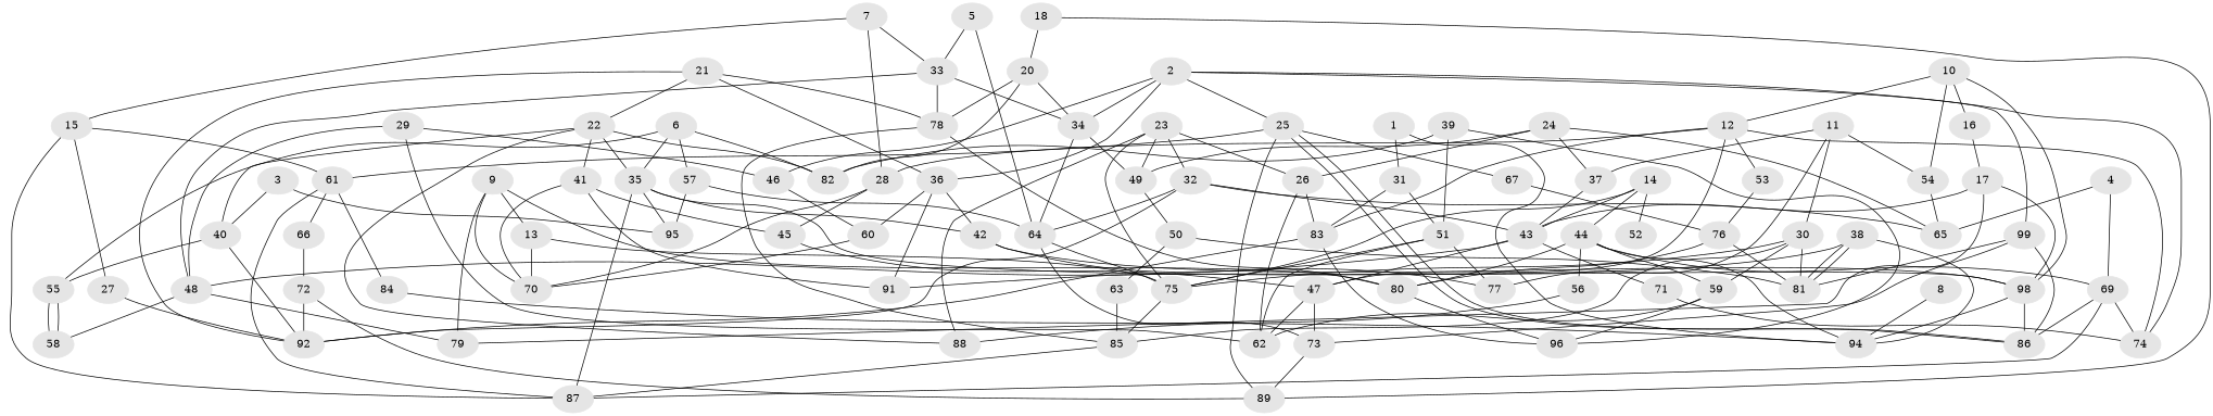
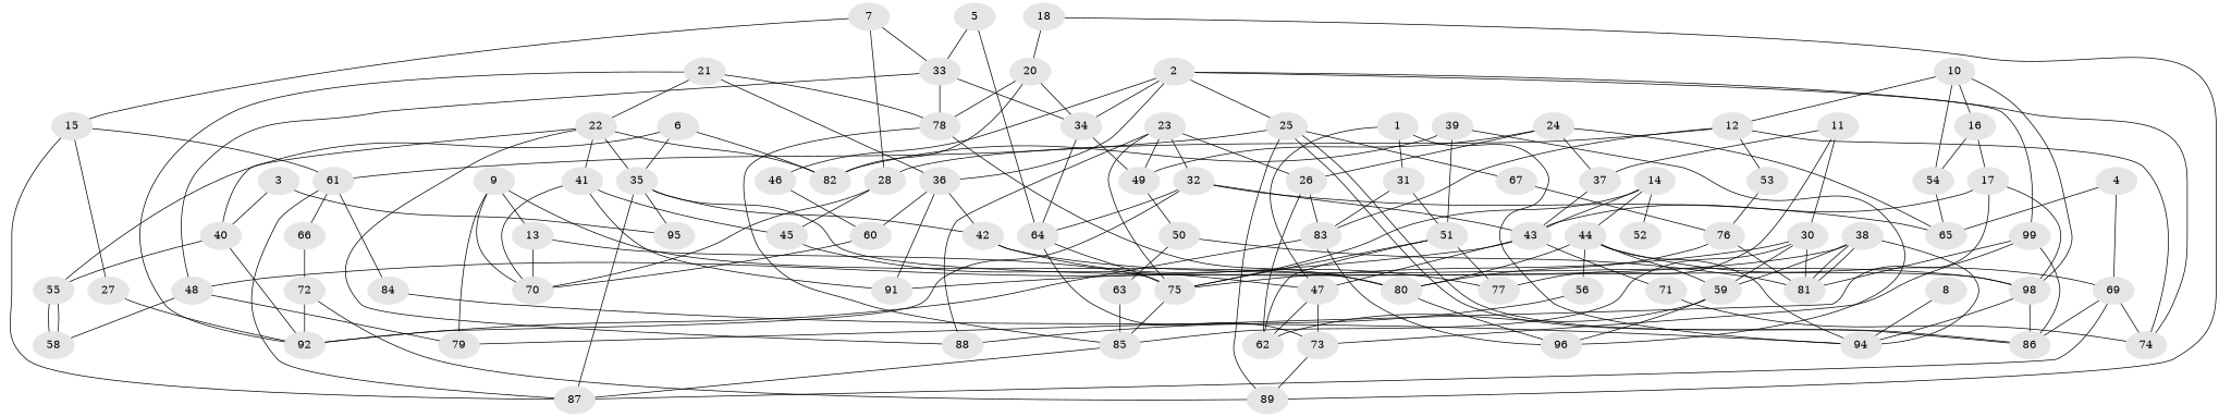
  graph {
    node [color=gray90 style=filled]
    1
    31
    47
    94
    83
    51
    73
    62
    n9 [label=99]
    2
    25
    34
    36
    46
    74
    81
    86
    61
    89
    67
    64
    49
    42
    60
    91
    3
    40
    95
    55
    92
    4
    65
    69
    87
    5
    33
    78
    48
    75
    6
    35
-   57
    82
    n44 [label=98]
    58
    7
    15
    28
    27
    70
    45
    8
    9
    13
    79
    80
    n57 [label=96]
    10
    12
    16
    54
    53
    17
    11
    30
    37
    77
    59
    85
    43
    76
    14
    44
    52
    71
    56
    66
    84
    18
    20
    21
    22
    41
    88
    23
    26
    32
    50
    24
-   29
    38
    39
    63
    72
    1 -- 31
-   12 -- 47
+   1 -- 47
    1 -- 94
    31 -- 83
    31 -- 51
    47 -- 73
    47 -- 62
    83 -- 92
    83 -- n57
    51 -- 62
    51 -- 75
    51 -- 77
    73 -- 89
    n9 -- 73
    n9 -- 81
    n9 -- 86
    2 -- n9
    2 -- 25
    2 -- 34
    2 -- 36
    2 -- 46
    2 -- 74
    25 -- 86
    25 -- 86
    25 -- 61
    25 -- 89
    25 -- 67
    34 -- 64
    34 -- 49
    36 -- 42
    36 -- 60
    36 -- 91
    46 -- 60
    61 -- 87
    61 -- 66
    61 -- 84
    67 -- 76
    64 -- 73
    64 -- 75
    49 -- 50
    42 -- n44
    42 -- 77
    60 -- 70
    3 -- 40
    3 -- 95
    40 -- 55
    40 -- 92
    55 -- 58
    55 -- 58
    4 -- 65
    4 -- 69
    69 -- 74
    69 -- 86
    69 -- 87
    5 -- 64
    5 -- 33
    33 -- 34
    33 -- 78
    33 -- 48
    78 -- 80
    78 -- 85
    48 -- 58
    48 -- 79
    75 -- 85
    6 -- 55
    6 -- 35
-   6 -- 57
    6 -- 82
    35 -- 42
    35 -- 95
    35 -- 87
    35 -- n44
-   57 -- 64
-   57 -- 95
    n44 -- 94
    n44 -- 86
    7 -- 33
    7 -- 15
    7 -- 28
    15 -- 61
    15 -- 87
    15 -- 27
    28 -- 70
    28 -- 45
    27 -- 92
    45 -- 47
    8 -- 94
    9 -- 70
    9 -- 13
    9 -- 79
    9 -- 80
    13 -- 75
    13 -- 70
    80 -- n57
    10 -- n44
    10 -- 12
    10 -- 16
    10 -- 54
    12 -- 83
    12 -- 74
    12 -- 28
    12 -- 53
    16 -- 17
    54 -- 65
    53 -- 76
    17 -- n44
    17 -- 79
    17 -- 43
-   11 -- 54
+   16 -- 54
    11 -- 30
    11 -- 37
    11 -- 77
    30 -- 81
    30 -- 75
    30 -- 59
    30 -- 85
    37 -- 43
    59 -- 62
    59 -- n57
    85 -- 87
    43 -- 47
    43 -- 48
    43 -- 71
    76 -- 81
    76 -- 80
    14 -- 75
    14 -- 43
    14 -- 44
    14 -- 52
    44 -- 94
    44 -- 69
    44 -- 80
    44 -- 59
    44 -- 56
    71 -- 74
    56 -- 88
    66 -- 72
    84 -- 94
    18 -- 89
    18 -- 20
    20 -- 34
    20 -- 78
    20 -- 82
    21 -- 36
    21 -- 92
    21 -- 78
    21 -- 22
    22 -- 40
    22 -- 35
    22 -- 82
    22 -- 41
    22 -- 88
    41 -- 91
    41 -- 70
    41 -- 45
    23 -- 49
    23 -- 75
    23 -- 88
    23 -- 26
    23 -- 32
    26 -- 83
    26 -- 62
    32 -- 64
    32 -- 92
    32 -- 65
    32 -- 43
    50 -- 81
    50 -- 63
    24 -- 49
    24 -- 65
    24 -- 37
    24 -- 26
-   29 -- 62
-   29 -- 46
-   29 -- 48
    38 -- 94
    38 -- 81
    38 -- 81
    38 -- 91
+   38 -- 59
    39 -- 51
    39 -- 82
    39 -- n57
    63 -- 85
    72 -- 89
    72 -- 92
  }
